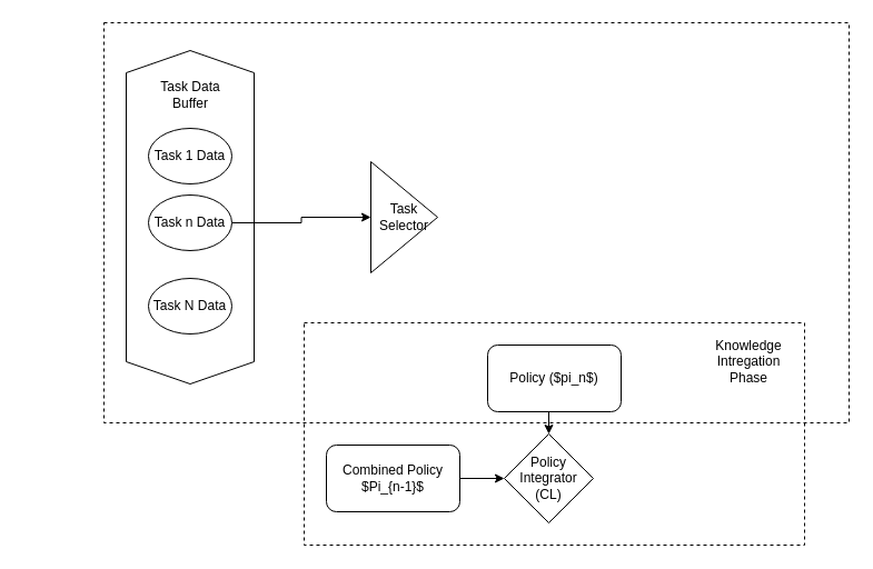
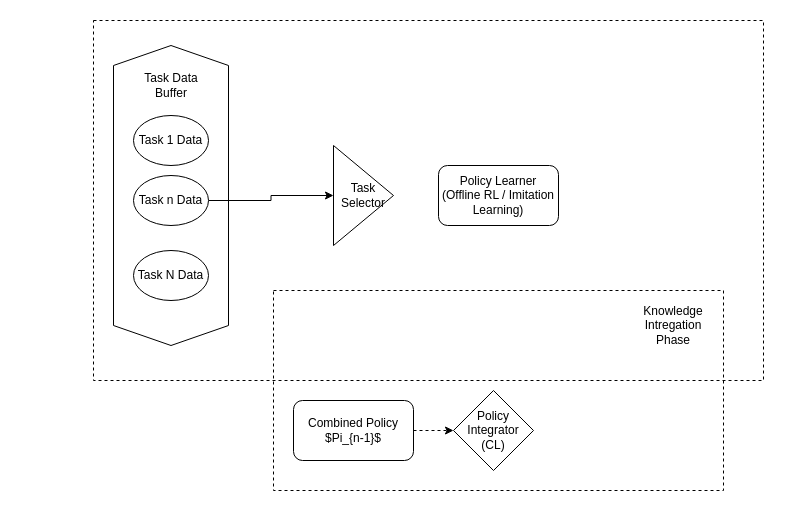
  <mxCell id="0" />
  <mxCell id="1" parent="0" />
  <mxCell id="2" value="" style="rounded=0;whiteSpace=wrap;html=1;dashed=1;fillColor=none;" parent="1" vertex="1"><mxGeometry x="93" y="20" width="670" height="360" as="geometry" /></mxCell>
  <mxCell id="3" value="" style="shape=hexagon;perimeter=hexagonPerimeter2;whiteSpace=wrap;html=1;fixedSize=1;rotation=90;fillColor=none;" parent="1" vertex="1"><mxGeometry x="20.5" y="137.5" width="300" height="115" as="geometry" /></mxCell>
  <mxCell id="4" value="" style="rounded=0;whiteSpace=wrap;html=1;dashed=1;fillColor=none;" parent="1" vertex="1"><mxGeometry x="273" y="290" width="450" height="200" as="geometry" /></mxCell>
- <mxCell id="6" style="edgeStyle=orthogonalEdgeStyle;rounded=0;orthogonalLoop=1;jettySize=auto;html=1;exitX=0.5;exitY=1;exitDx=0;exitDy=0;entryX=0.5;entryY=0;entryDx=0;entryDy=0;" parent="1" source="7" target="10" edge="1"><mxGeometry relative="1" as="geometry" /></mxCell>
- <mxCell id="7" value="Policy ($pi_n$)" style="rounded=1;whiteSpace=wrap;html=1;" parent="1" vertex="1"><mxGeometry x="438" y="310" width="120" height="60" as="geometry" /></mxCell>
- <mxCell id="8" style="edgeStyle=orthogonalEdgeStyle;rounded=0;orthogonalLoop=1;jettySize=auto;html=1;exitX=1;exitY=0.5;exitDx=0;exitDy=0;entryX=0;entryY=0.5;entryDx=0;entryDy=0;" parent="1" source="9" target="10" edge="1"><mxGeometry relative="1" as="geometry" /></mxCell>
+ <mxCell id="5" value="Policy Learner&lt;br&gt;(Offline RL / Imitation Learning)" style="rounded=1;whiteSpace=wrap;html=1;" parent="1" vertex="1"><mxGeometry x="438" y="165" width="120" height="60" as="geometry" /></mxCell>
+ <mxCell id="8" style="edgeStyle=orthogonalEdgeStyle;rounded=0;orthogonalLoop=1;jettySize=auto;html=1;exitX=1;exitY=0.5;exitDx=0;exitDy=0;entryX=0;entryY=0.5;entryDx=0;entryDy=0;dashed=1;" parent="1" source="9" target="10" edge="1"><mxGeometry relative="1" as="geometry" /></mxCell>
  <mxCell id="9" value="Combined Policy&lt;br&gt;$Pi_{n-1}$" style="rounded=1;whiteSpace=wrap;html=1;" parent="1" vertex="1"><mxGeometry x="293" y="400" width="120" height="60" as="geometry" /></mxCell>
  <mxCell id="10" value="Policy Integrator&lt;br&gt;(CL)" style="rhombus;whiteSpace=wrap;html=1;" parent="1" vertex="1"><mxGeometry x="453" y="390" width="80" height="80" as="geometry" /></mxCell>
  <mxCell id="11" value="Task 1 Data" style="ellipse;whiteSpace=wrap;html=1;" parent="1" vertex="1"><mxGeometry x="133" y="115" width="75" height="50" as="geometry" /></mxCell>
  <mxCell id="12" style="edgeStyle=orthogonalEdgeStyle;rounded=0;orthogonalLoop=1;jettySize=auto;html=1;exitX=1;exitY=0.5;exitDx=0;exitDy=0;entryX=0;entryY=0.5;entryDx=0;entryDy=0;" parent="1" source="13" target="15" edge="1"><mxGeometry relative="1" as="geometry" /></mxCell>
  <mxCell id="13" value="Task n Data" style="ellipse;whiteSpace=wrap;html=1;" parent="1" vertex="1"><mxGeometry x="133" y="175" width="75" height="50" as="geometry" /></mxCell>
  <mxCell id="14" value="Task N Data" style="ellipse;whiteSpace=wrap;html=1;" parent="1" vertex="1"><mxGeometry x="133" y="250" width="75" height="50" as="geometry" /></mxCell>
  <mxCell id="15" value="&lt;div style=&quot;&quot;&gt;&lt;span style=&quot;background-color: transparent; color: light-dark(rgb(0, 0, 0), rgb(255, 255, 255));&quot;&gt;Task&lt;/span&gt;&lt;/div&gt;&lt;div style=&quot;&quot;&gt;&lt;span style=&quot;background-color: transparent; color: light-dark(rgb(0, 0, 0), rgb(255, 255, 255));&quot;&gt;Selector&lt;/span&gt;&lt;/div&gt;" style="triangle;whiteSpace=wrap;html=1;align=center;" parent="1" vertex="1"><mxGeometry x="333" y="145" width="60" height="100" as="geometry" /></mxCell>
  <mxCell id="16" value="Task Data Buffer" style="text;html=1;align=center;verticalAlign=middle;whiteSpace=wrap;rounded=0;" parent="1" vertex="1"><mxGeometry x="140.5" y="70" width="60" height="30" as="geometry" /></mxCell>
  <mxCell id="17" value="Knowledge&lt;br&gt;Intregation Phase" style="text;html=1;align=center;verticalAlign=middle;whiteSpace=wrap;rounded=0;fillColor=default;" parent="1" vertex="1"><mxGeometry x="633" y="300" width="80" height="50" as="geometry" /></mxCell>
